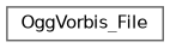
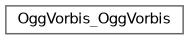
  digraph {
    rankdir=LR
-   n1 [color=grey40 fillcolor=white fontname=Helvetica fontsize=10 height=0.2 label=OggVorbis_File shape=box style=filled width=0.4]
+   n1 [color=grey40 fillcolor=white fontname=Helvetica fontsize=10 height=0.2 label=OggVorbis_OggVorbis shape=box style=filled width=0.4]
  }
